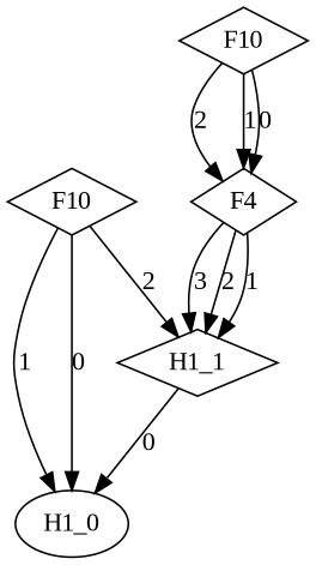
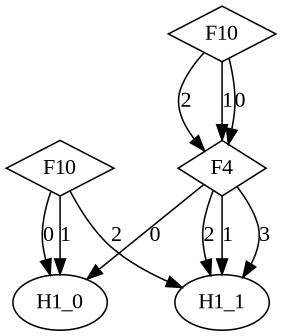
  digraph {
    fontname="Liberation Serif"
    node [fontname="Liberation Serif" shape=diamond]
    edge [fontname="Liberation Serif"]
-   n1 [label=H1_1]
+   n1 [label=H1_1 shape=""]
    n2 [label=H1_0 shape=""]
    n3 [label=F10]
    n4 [label=F4]
    n5 [label=F10]
    n3 -> n1 [label=2]
    n3 -> n2 [label=1]
    n3 -> n2 [label=0]
    n4 -> n1 [label=3]
    n4 -> n1 [label=2]
    n4 -> n1 [label=1]
-   n1 -> n2 [label=0]
+   n4 -> n2 [label=0]
    n5 -> n4 [label=2]
    n5 -> n4 [label=1]
    n5 -> n4 [label=0]
  }
